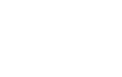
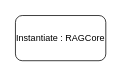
  <mxCell id="0" />
  <mxCell id="1" parent="0" />
+ <mxCell id="2" value="Instantiate : RAGCore" style="rounded=1;whiteSpace=wrap;html=1;" vertex="1" parent="1"><mxGeometry x="20" y="20" width="120" height="60" as="geometry" /></mxCell>
